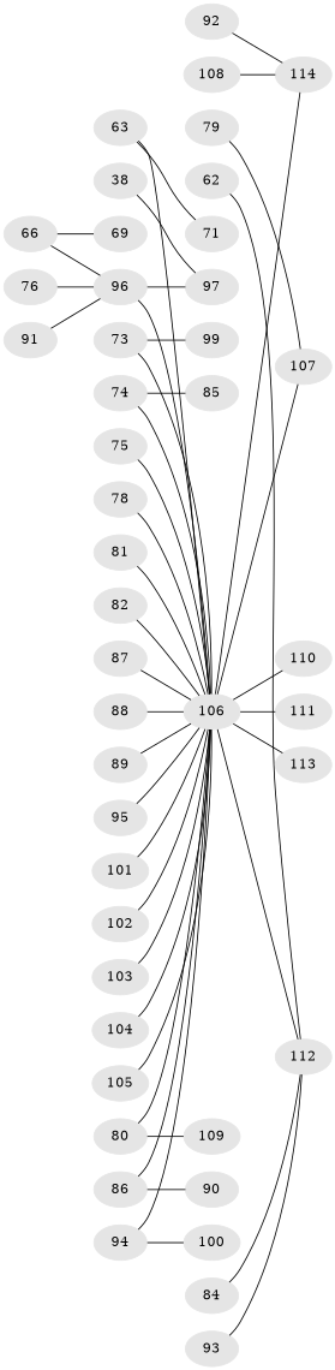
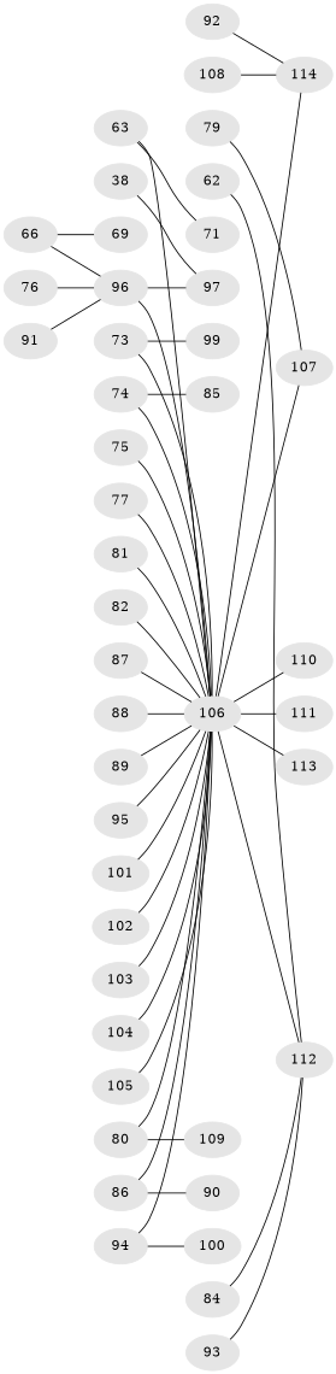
  graph {
    rankdir=LR
    node [color=gray90 style=filled]
    112 [super="+28+34+64+37+70+53+55"]
    62
    63
    71
    106 [super="+36+98+60+72"]
    107 [super="+49"]
    114 [super="+57+83"]
    110
    111
    113
    66
    69
    96 [super="+39+50"]
    97 [super="+61"]
    73
    99
    74
    85
    75
    76
-   77 [label=78]
+   77
    n22 [label=38]
    79
    80
    109
    81
    82
    84
    86 [super="+22"]
    90 [super="+26+41"]
    87
    88
    89
    91
    92
    93
    94
    100
    95
    101
    102
    103
    104
    105
    108
    62 -- 112
    63 -- 71
    63 -- 106
    106 -- 112
    106 -- 107
    106 -- 114
    106 -- 110
    106 -- 111
    106 -- 113
    66 -- 69
    66 -- 96
    96 -- 106
    96 -- 97
    73 -- 106
    73 -- 99
    74 -- 106
    74 -- 85
    75 -- 106
    76 -- 96
    77 -- 106
    n22 -- 97
    79 -- 107
    80 -- 106
    80 -- 109
    81 -- 106
    82 -- 106
    84 -- 112
    86 -- 106
    86 -- 90
    87 -- 106
    88 -- 106
    89 -- 106
    91 -- 96
    92 -- 114
    93 -- 112
    94 -- 106
    94 -- 100
    95 -- 106
    101 -- 106
    102 -- 106
    103 -- 106
    104 -- 106
    105 -- 106
    108 -- 114
  }
